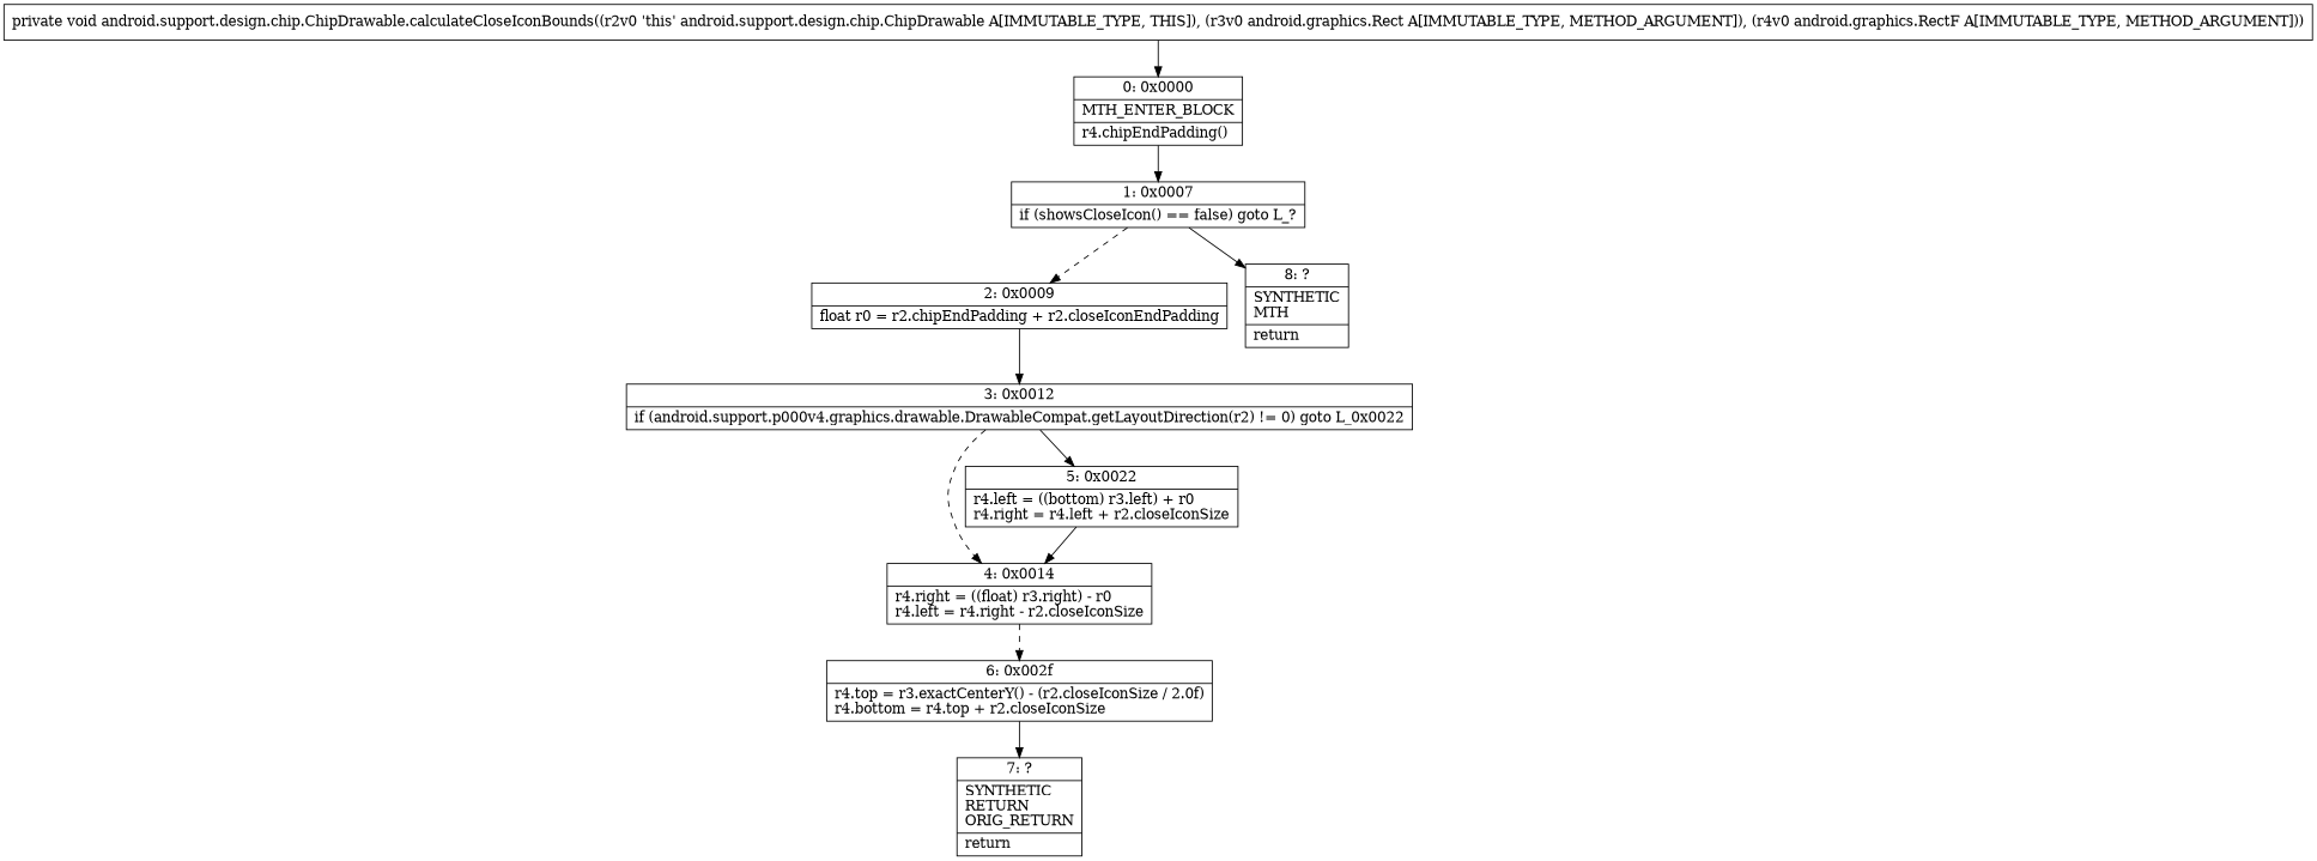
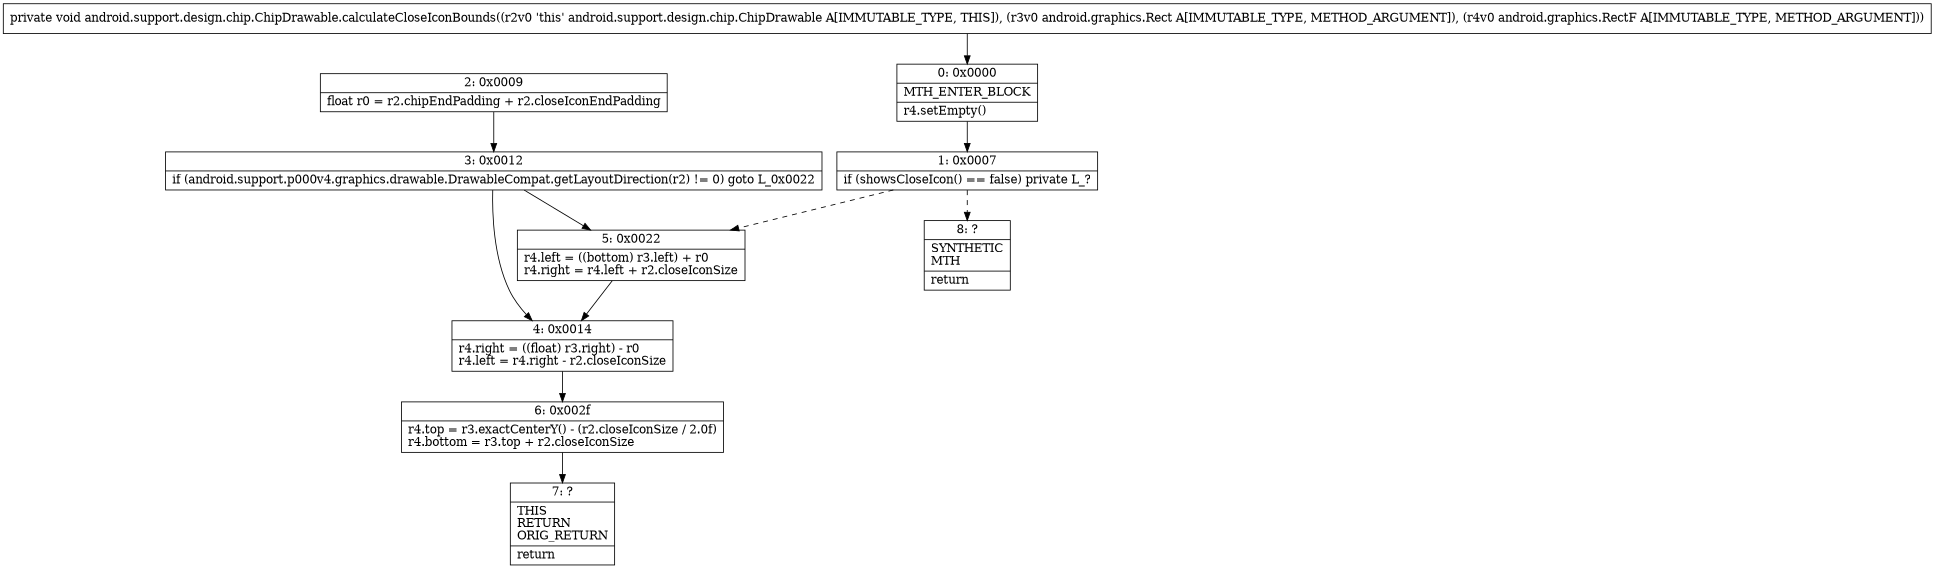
  digraph {
    node [shape=record]
-   n1 [label="{0\:\ 0x0000|MTH_ENTER_BLOCK\l|r4.chipEndPadding()\l}"]
-   n2 [label="{1\:\ 0x0007|if (showsCloseIcon() == false) goto L_?\l}"]
+   n1 [label="{0\:\ 0x0000|MTH_ENTER_BLOCK\l|r4.setEmpty()\l}"]
+   n2 [label="{1\:\ 0x0007|if (showsCloseIcon() == false) private L_?\l}"]
    n3 [label="{2\:\ 0x0009|float r0 = r2.chipEndPadding + r2.closeIconEndPadding\l}"]
    n4 [label="{8\:\ ?|SYNTHETIC\lMTH\l|return\l}"]
    n5 [label="{3\:\ 0x0012|if (android.support.p000v4.graphics.drawable.DrawableCompat.getLayoutDirection(r2) != 0) goto L_0x0022\l}"]
    n6 [label="{4\:\ 0x0014|r4.right = ((float) r3.right) \- r0\lr4.left = r4.right \- r2.closeIconSize\l}"]
    n7 [label="{5\:\ 0x0022|r4.left = ((bottom) r3.left) + r0\lr4.right = r4.left + r2.closeIconSize\l}"]
-   n8 [label="{6\:\ 0x002f|r4.top = r3.exactCenterY() \- (r2.closeIconSize \/ 2.0f)\lr4.bottom = r4.top + r2.closeIconSize\l}"]
-   n9 [label="{7\:\ ?|SYNTHETIC\lRETURN\lORIG_RETURN\l|return\l}"]
+   n8 [label="{6\:\ 0x002f|r4.top = r3.exactCenterY() \- (r2.closeIconSize \/ 2.0f)\lr4.bottom = r3.top + r2.closeIconSize\l}"]
+   n9 [label="{7\:\ ?|THIS\lRETURN\lORIG_RETURN\l|return\l}"]
    n10 [label="{private void android.support.design.chip.ChipDrawable.calculateCloseIconBounds((r2v0 'this' android.support.design.chip.ChipDrawable A[IMMUTABLE_TYPE, THIS]), (r3v0 android.graphics.Rect A[IMMUTABLE_TYPE, METHOD_ARGUMENT]), (r4v0 android.graphics.RectF A[IMMUTABLE_TYPE, METHOD_ARGUMENT])) }"]
    n1 -> n2
-   n2 -> n3 [style=dashed]
-   n2 -> n4
+   n2 -> n7 [style=dashed]
+   n2 -> n4 [style=dashed]
    n3 -> n5
-   n5 -> n6 [style=dashed]
+   n5 -> n6 [style=solid]
    n5 -> n7
-   n6 -> n8 [style=dashed]
+   n6 -> n8
    n7 -> n6
    n8 -> n9
    n10 -> n1
  }
